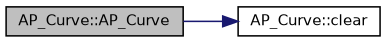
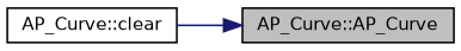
  digraph {
    rankdir=LR
    node [color=black fontname=Helvetica fontsize=10 shape=record style=filled]
    n1 [fillcolor=grey75 fontcolor=black height=0.2 label="AP_Curve::AP_Curve" width=0.4]
    n2 [fillcolor=white height=0.2 label="AP_Curve::clear" width=0.4]
-   n1 -> n2 [color=midnightblue fontname=Helvetica fontsize=10 labelfontname=Helvetica labelfontsize=10 style=solid]
+   n2 -> n1 [color=midnightblue fontname=Helvetica fontsize=10 labelfontname=Helvetica labelfontsize=10 style=solid]
  }
